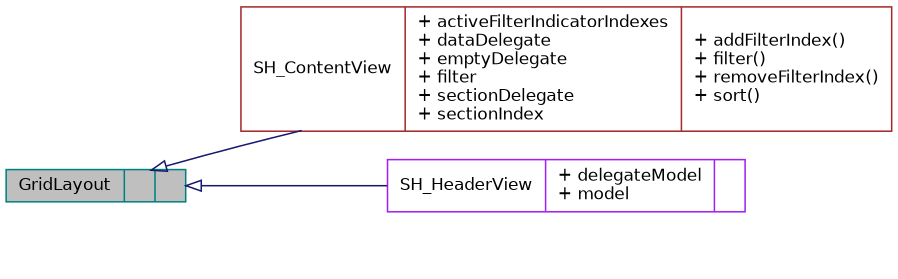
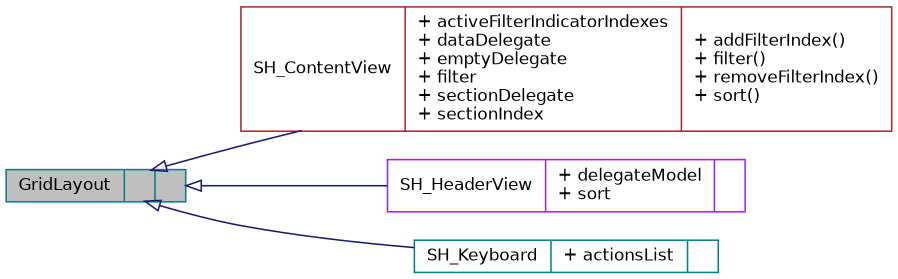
  digraph {
    fontname="DejaVu Sans"
    rankdir=LR
    node [color=teal fontname="DejaVu Sans" fontsize=11 shape=record]
    edge [arrowtail=onormal color=midnightblue dir=back fontname="DejaVu Sans" fontsize=11 labelfontname=Verdana labelfontsize=11 style=solid]
    n1 [fillcolor=grey75 fontcolor=black height=0.2 label="{GridLayout\n||}" style=filled width=0.4]
    n2 [color=brown height=0.2 label="{SH_ContentView\n|+ activeFilterIndicatorIndexes\l+ dataDelegate\l+ emptyDelegate\l+ filter\l+ sectionDelegate\l+ sectionIndex\l|+ addFilterIndex()\l+ filter()\l+ removeFilterIndex()\l+ sort()\l}" width=0.4]
-   n3 [color=purple height=0.2 label="{SH_HeaderView\n|+ delegateModel\l+ model\l|}" width=0.4]
+   n3 [color=purple height=0.2 label="{SH_HeaderView\n|+ delegateModel\l+ sort\l|}" width=0.4]
+   n4 [height=0.2 label="{SH_Keyboard\n|+ actionsList\l|}" width=0.4]
    n1 -> n2
    n1 -> n3
+   n1 -> n4
  }
